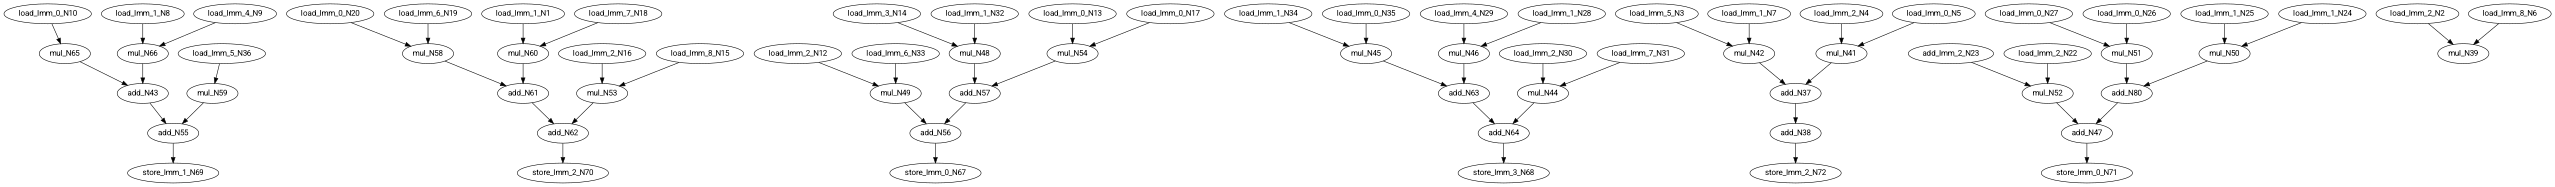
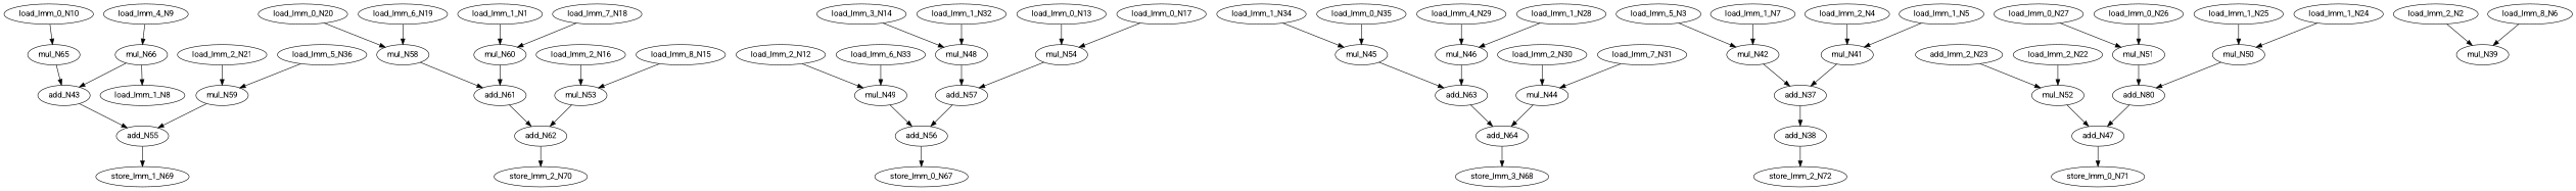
  digraph {
    fontname=Roboto
    node [color=black fontname=Roboto]
    edge [fontname=Roboto]
    n1 [label=add_N55]
    n2 [label=store_Imm_1_N69]
    n3 [label=store_Imm_2_N70]
    n4 [label=mul_N54]
    n5 [label=add_N57]
    n6 [label=add_N56]
    n7 [label=mul_N58]
    n8 [label=add_N61]
    n9 [label=add_N62]
    n10 [label=store_Imm_3_N68]
    n11 [label=mul_N49]
    n12 [label=store_Imm_0_N67]
    n13 [label=mul_N48]
    n14 [label=mul_N65]
    n15 [label=add_N43]
    n16 [label=add_N64]
    n17 [label=add_N63]
    n18 [label=mul_N60]
    n19 [label=mul_N41]
    n20 [label=add_N37]
    n21 [label=add_N38]
    n22 [label=add_N80]
    n23 [label=add_N47]
    n24 [label=store_Imm_0_N71]
    n25 [label=mul_N42]
    n26 [label=mul_N45]
    n27 [label=mul_N44]
    n28 [label=mul_N46]
    n29 [label=load_Imm_4_N29]
    n30 [label=load_Imm_1_N28]
    n31 [label=mul_N59]
    n32 [label=add_Imm_2_N23]
    n33 [label=mul_N52]
    n34 [label=load_Imm_2_N22]
+   n35 [label=load_Imm_2_N21]
    n36 [label=load_Imm_0_N20]
    n37 [label=load_Imm_0_N27]
    n38 [label=mul_N51]
    n39 [label=load_Imm_0_N26]
    n40 [label=load_Imm_1_N25]
    n41 [label=mul_N50]
    n42 [label=load_Imm_1_N24]
    n43 [label=mul_N66]
    n44 [label=load_Imm_1_N8]
    n45 [label=load_Imm_4_N9]
    n46 [label=load_Imm_1_N1]
    n47 [label=load_Imm_2_N2]
    n48 [label=mul_N39]
    n49 [label=load_Imm_5_N3]
    n50 [label=load_Imm_2_N4]
-   n51 [label=load_Imm_0_N5]
+   n51 [label=load_Imm_1_N5]
    n52 [label=load_Imm_8_N6]
    n53 [label=load_Imm_1_N7]
    n54 [label=load_Imm_2_N12]
    n55 [label=load_Imm_0_N13]
    n56 [label=load_Imm_0_N10]
    n57 [label=load_Imm_2_N16]
    n58 [label=mul_N53]
    n59 [label=load_Imm_0_N17]
    n60 [label=load_Imm_3_N14]
    n61 [label=load_Imm_8_N15]
    n62 [label=load_Imm_7_N18]
    n63 [label=load_Imm_6_N19]
    n64 [label=store_Imm_2_N72]
    n65 [label=load_Imm_2_N30]
    n66 [label=load_Imm_7_N31]
    n67 [label=load_Imm_1_N32]
    n68 [label=load_Imm_6_N33]
    n69 [label=load_Imm_1_N34]
    n70 [label=load_Imm_0_N35]
    n71 [label=load_Imm_5_N36]
    n1 -> n2
    n4 -> n5
    n5 -> n6
    n6 -> n12
    n7 -> n8
    n8 -> n9
    n9 -> n3
    n11 -> n6
    n13 -> n5
    n14 -> n15
    n15 -> n1
    n16 -> n10
    n17 -> n16
    n18 -> n8
    n19 -> n20
    n20 -> n21
    n21 -> n64
    n22 -> n23
    n23 -> n24
    n25 -> n20
    n26 -> n17
    n27 -> n16
    n28 -> n17
    n29 -> n28
    n30 -> n28
    n31 -> n1
    n32 -> n33
    n33 -> n23
    n34 -> n33
+   n35 -> n31
    n36 -> n7
    n37 -> n38
    n38 -> n22
    n39 -> n38
    n40 -> n41
    n41 -> n22
    n42 -> n41
    n43 -> n15
-   n44 -> n43
+   n43 -> n44
    n45 -> n43
    n46 -> n18
    n47 -> n48
    n49 -> n25
    n50 -> n19
    n51 -> n19
    n52 -> n48
    n53 -> n25
    n54 -> n11
    n55 -> n4
    n56 -> n14
    n57 -> n58
    n58 -> n9
    n59 -> n4
    n60 -> n13
    n61 -> n58
    n62 -> n18
    n63 -> n7
    n65 -> n27
    n66 -> n27
    n67 -> n13
    n68 -> n11
    n69 -> n26
    n70 -> n26
    n71 -> n31
  }
